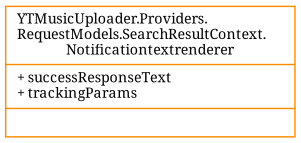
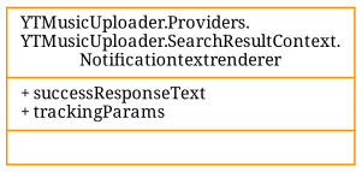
  digraph {
    fontname="Noto Serif"
-   n1 [color=darkorange fillcolor=white fontcolor=black fontname="Noto Serif" fontsize=10 height=0.2 label="{YTMusicUploader.Providers.\lRequestModels.SearchResultContext.\lNotificationtextrenderer\n|+ successResponseText\l+ trackingParams\l|}" shape=record style=filled width=0.4]
+   n1 [color=darkorange fillcolor=white fontcolor=black fontname="Noto Serif" fontsize=10 height=0.2 label="{YTMusicUploader.Providers.\lYTMusicUploader.SearchResultContext.\lNotificationtextrenderer\n|+ successResponseText\l+ trackingParams\l|}" shape=record style=filled width=0.4]
  }
